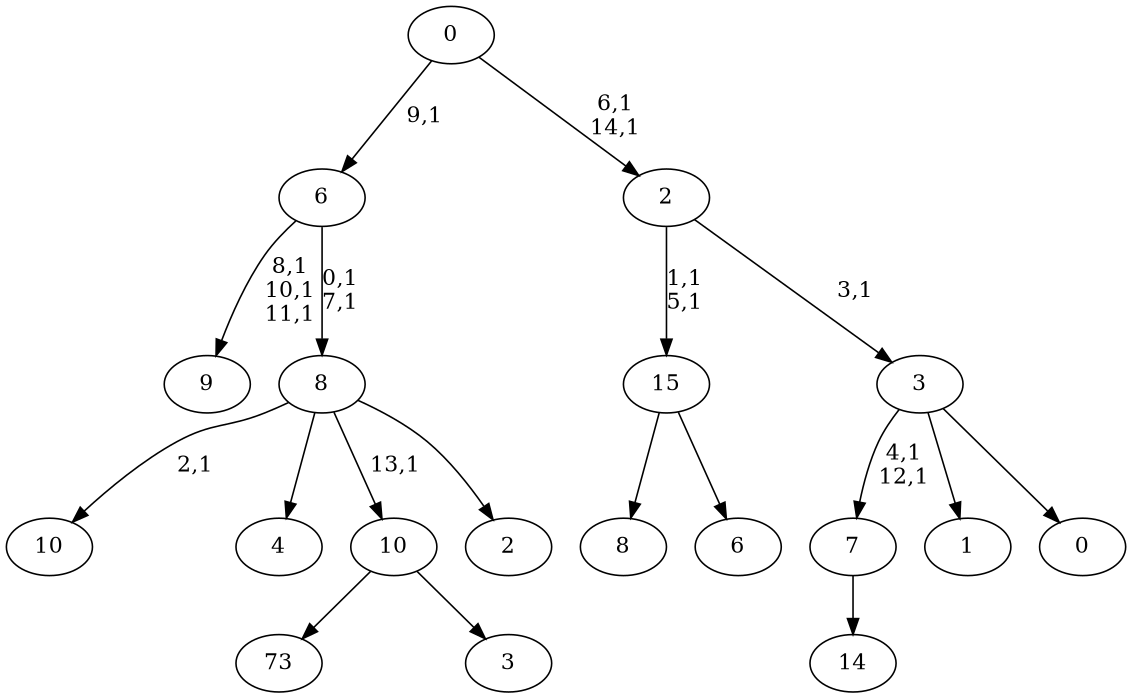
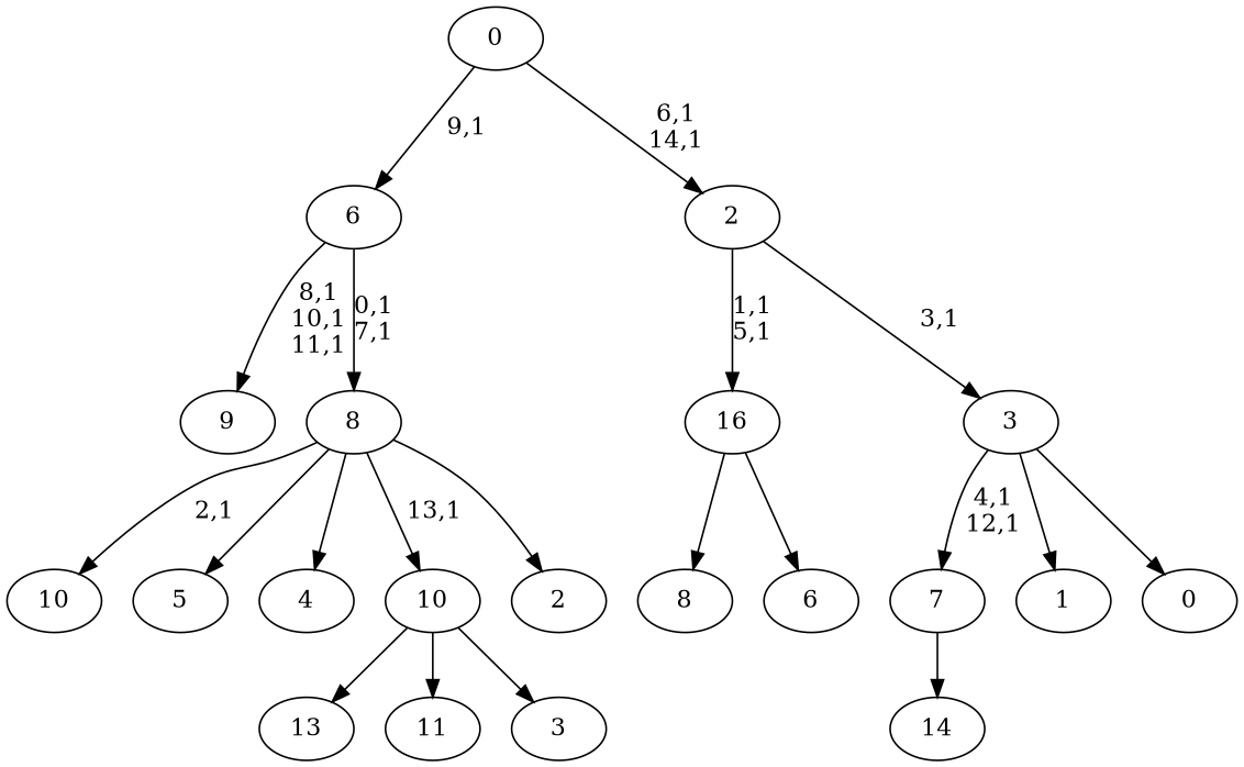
  digraph {
    n1 [label=14]
-   n2 [label=73]
+   n2 [label=13]
+   n3 [label=11]
    n4 [label=10]
    n5 [label=9]
    n6 [label=8]
    n7 [label=7]
    n8 [label=6]
-   15
+   15 [label=16]
+   n10 [label=5]
    n11 [label=4]
    n12 [label=3]
    10
    n14 [label=2]
    8
    6
    n17 [label=1]
    n18 [label=0]
    3
    2
    0
    n7 -> n1
    15 -> n6
    15 -> n8
    10 -> n2
+   10 -> n3
    10 -> n12
    8 -> n4 [label="2,1"]
+   8 -> n10
    8 -> n11
    8 -> 10 [label="13,1"]
    8 -> n14
    6 -> n5 [label="8,1\n10,1\n11,1"]
    6 -> 8 [label="0,1\n7,1"]
    3 -> n7 [label="4,1\n12,1"]
    3 -> n17
    3 -> n18
    2 -> 15 [label="1,1\n5,1"]
    2 -> 3 [label="3,1"]
    0 -> 6 [label="9,1"]
    0 -> 2 [label="6,1\n14,1"]
  }
